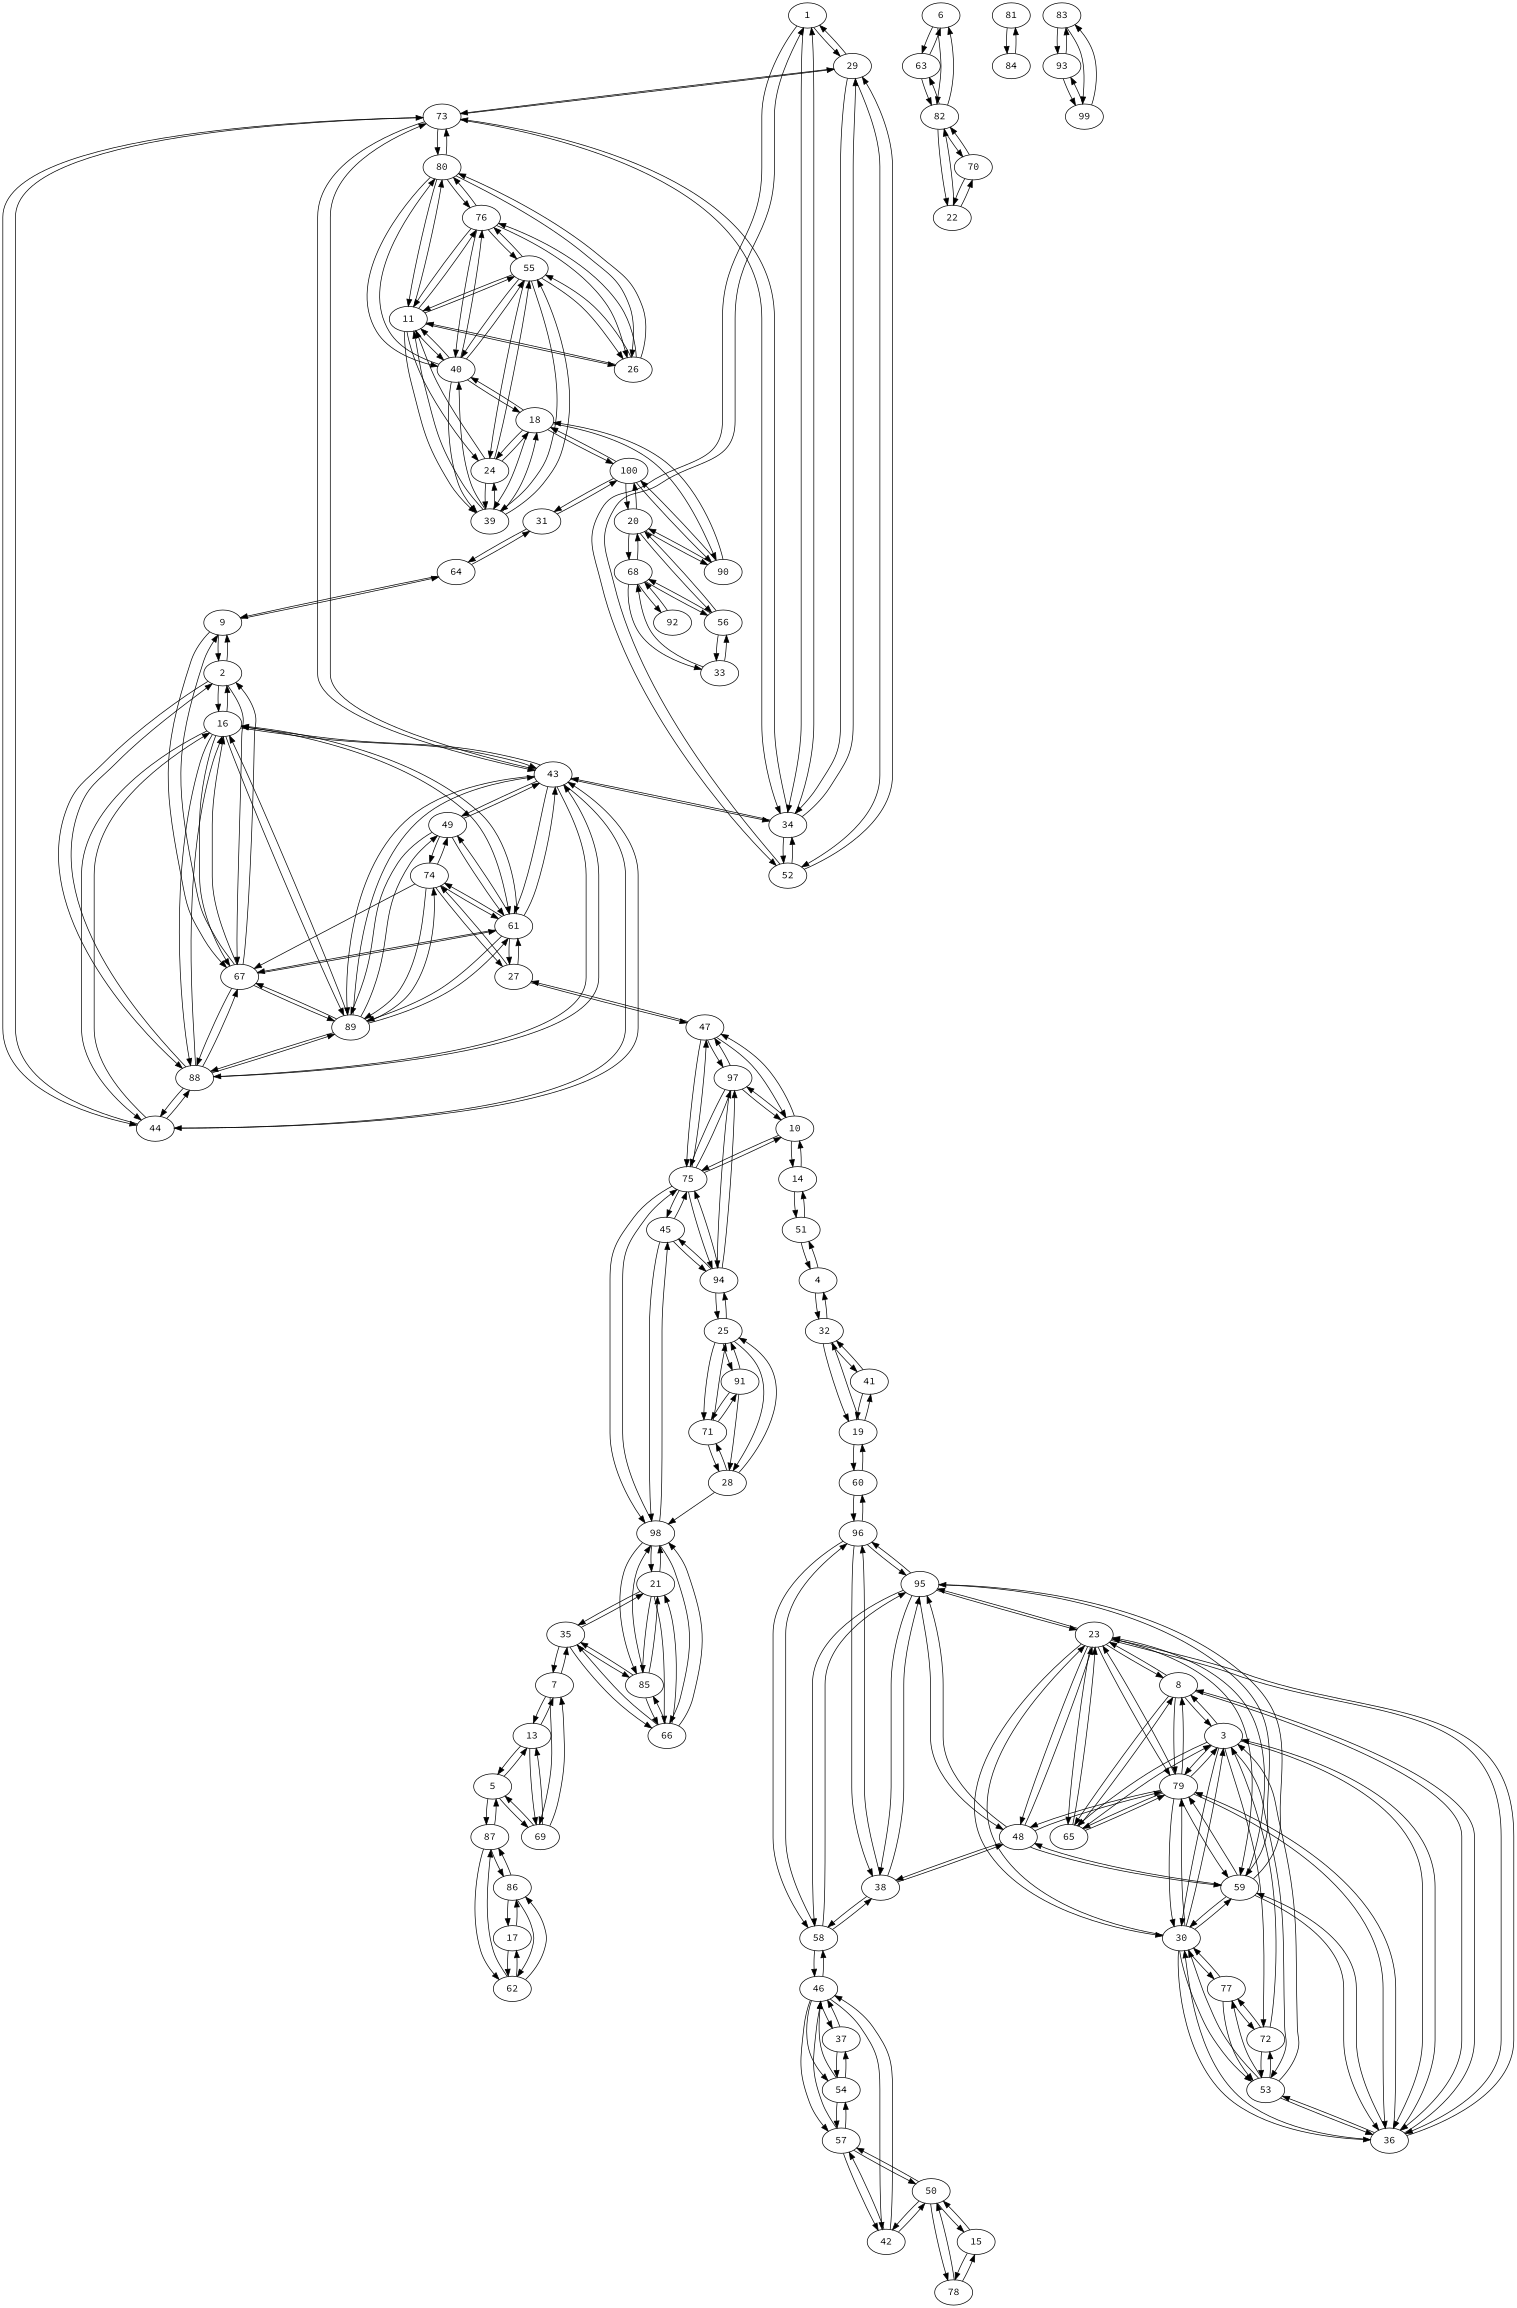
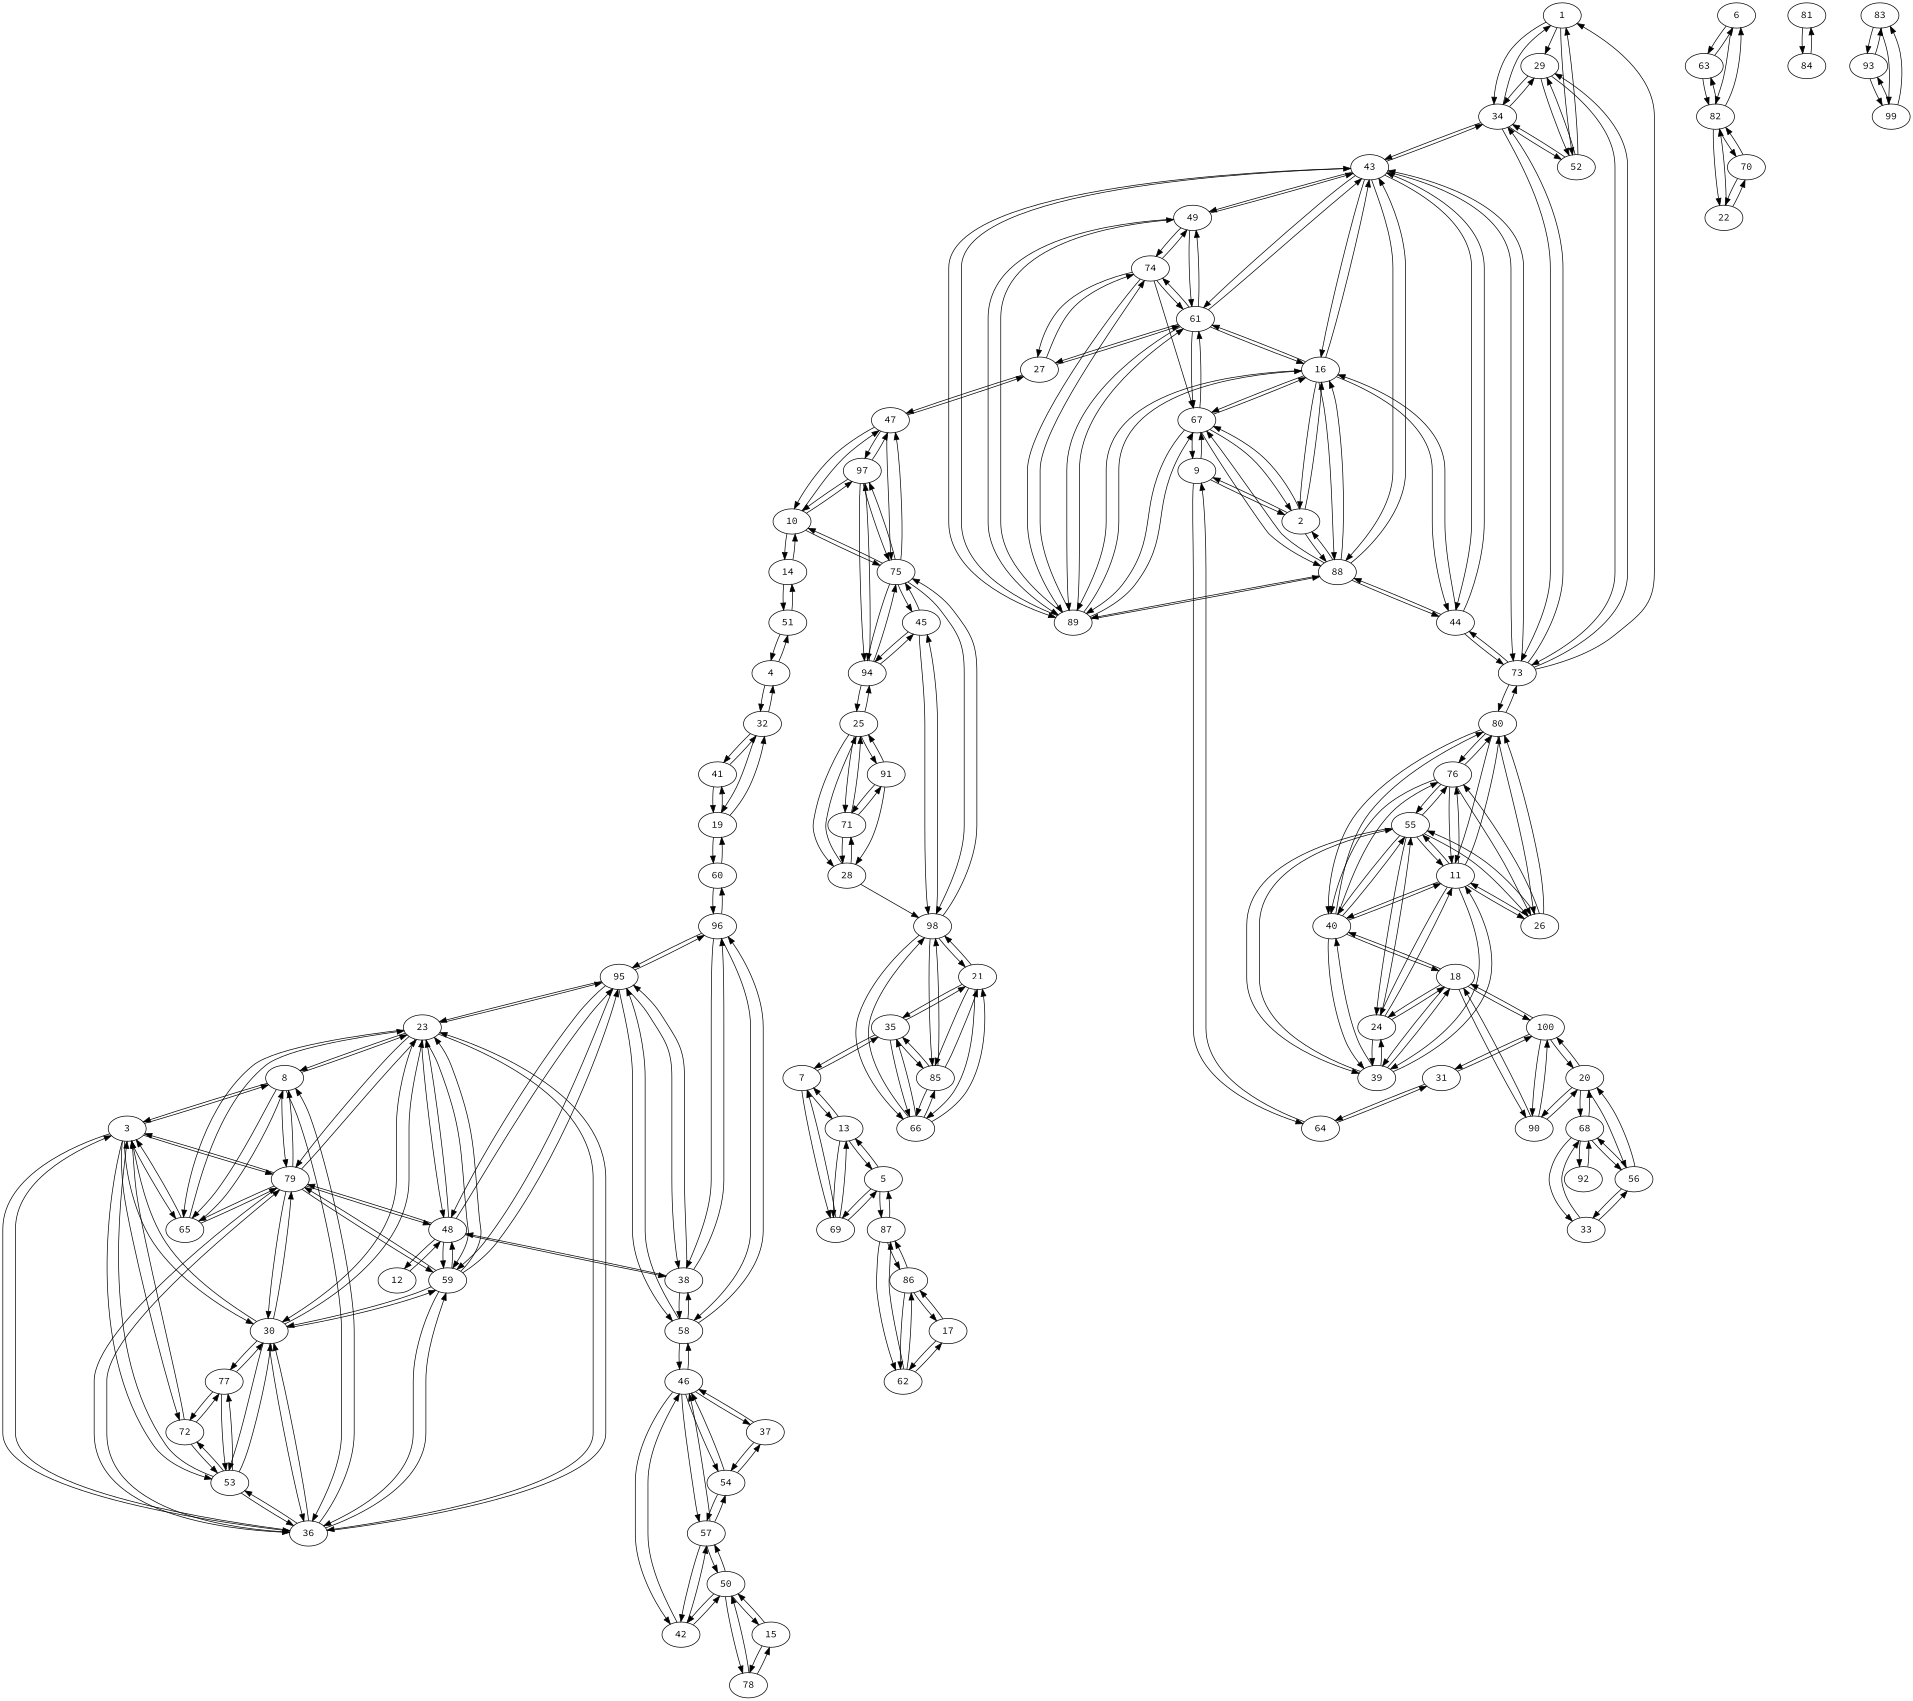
  digraph {
    fontname="Source Code Pro"
    node [fontname="Source Code Pro"]
    edge [fontname="Source Code Pro"]
    1
    29
    34
    52
    73
    43
    44
    80
    16
    88
    61
    89
    49
    2
    9
    67
    64
    31
    74
    27
    3
    8
    30
    36
    53
    65
    72
    79
    23
    59
    77
    48
    95
+   12
    38
    4
    32
    51
    19
    41
    14
    60
    10
    5
    13
    69
    87
    7
    62
    86
    35
    17
    6
    63
    82
    22
    70
    21
    66
    85
    98
    96
    58
    100
    47
    75
    97
    94
    45
    25
    11
    24
    26
    39
    40
    55
    76
    18
    90
    15
    50
    78
    42
    57
    46
    54
    20
    56
    68
    33
    92
    28
    71
    91
    37
    81
    84
    83
    93
    99
    1 -> 29
    1 -> 34
    1 -> 52
-   29 -> 1
+   73 -> 1
    29 -> 34
    29 -> 52
    29 -> 73
    34 -> 1
    34 -> 29
    34 -> 52
    34 -> 73
    34 -> 43
    52 -> 1
    52 -> 29
    52 -> 34
    73 -> 29
    73 -> 34
    73 -> 43
    73 -> 44
    73 -> 80
    43 -> 34
    43 -> 73
    43 -> 44
    43 -> 16
    43 -> 88
    43 -> 61
    43 -> 89
    43 -> 49
    44 -> 73
    44 -> 43
    44 -> 16
    44 -> 88
    80 -> 73
    80 -> 11
    80 -> 26
    80 -> 40
    80 -> 76
    16 -> 43
    16 -> 44
    16 -> 88
    16 -> 61
    16 -> 89
    16 -> 2
    16 -> 67
    88 -> 43
    88 -> 44
    88 -> 16
    88 -> 89
    88 -> 2
    88 -> 67
    61 -> 43
    61 -> 16
    61 -> 89
    61 -> 49
    61 -> 67
    61 -> 74
    61 -> 27
    89 -> 43
    89 -> 16
    89 -> 88
    89 -> 61
    89 -> 49
    89 -> 67
    89 -> 74
    49 -> 43
    49 -> 61
    49 -> 89
    49 -> 74
    2 -> 16
    2 -> 88
    2 -> 9
    2 -> 67
    9 -> 2
    9 -> 67
    9 -> 64
    67 -> 16
    67 -> 88
    67 -> 61
    67 -> 89
    67 -> 2
    67 -> 9
    64 -> 9
    64 -> 31
    31 -> 64
    31 -> 100
    74 -> 61
    74 -> 89
    74 -> 49
    74 -> 67
    74 -> 27
    27 -> 61
    27 -> 74
    27 -> 47
    3 -> 8
    3 -> 30
    3 -> 36
    3 -> 53
    3 -> 65
    3 -> 72
    3 -> 79
    8 -> 3
    8 -> 36
    8 -> 65
    8 -> 79
    8 -> 23
    30 -> 3
    30 -> 36
    30 -> 53
    30 -> 79
    30 -> 23
    30 -> 59
    30 -> 77
    36 -> 3
    36 -> 8
    36 -> 30
    36 -> 53
    36 -> 79
    36 -> 23
    36 -> 59
    53 -> 3
    53 -> 30
    53 -> 36
    53 -> 72
    53 -> 77
    65 -> 3
    65 -> 8
    65 -> 79
    65 -> 23
    72 -> 3
    72 -> 53
    72 -> 77
    79 -> 3
    79 -> 8
    79 -> 30
    79 -> 36
    79 -> 65
    79 -> 23
    79 -> 59
    79 -> 48
    23 -> 8
    23 -> 30
    23 -> 36
    23 -> 65
    23 -> 79
    23 -> 59
    23 -> 48
    23 -> 95
    59 -> 30
    59 -> 36
    59 -> 79
    59 -> 23
    59 -> 48
    59 -> 95
    77 -> 30
    77 -> 53
    77 -> 72
    48 -> 79
    48 -> 23
    48 -> 59
    48 -> 95
+   48 -> 12
    48 -> 38
    95 -> 23
    95 -> 59
    95 -> 48
    95 -> 38
    95 -> 96
    95 -> 58
+   12 -> 48
    38 -> 48
    38 -> 95
    38 -> 96
    38 -> 58
    4 -> 32
    4 -> 51
    32 -> 4
    32 -> 19
    32 -> 41
    51 -> 4
    51 -> 14
    19 -> 32
    19 -> 41
    19 -> 60
    41 -> 32
    41 -> 19
    14 -> 51
    14 -> 10
    60 -> 19
    60 -> 96
    10 -> 14
    10 -> 47
    10 -> 75
    10 -> 97
    5 -> 13
    5 -> 69
    5 -> 87
    13 -> 5
    13 -> 69
    13 -> 7
    69 -> 5
    69 -> 13
    69 -> 7
    87 -> 5
    87 -> 62
    87 -> 86
    7 -> 13
    7 -> 69
    7 -> 35
    62 -> 87
    62 -> 86
    62 -> 17
    86 -> 87
    86 -> 62
    86 -> 17
    35 -> 7
    35 -> 21
    35 -> 66
    35 -> 85
    17 -> 62
    17 -> 86
    6 -> 63
    6 -> 82
    63 -> 6
    63 -> 82
    82 -> 6
    82 -> 63
    82 -> 22
    82 -> 70
    22 -> 82
    22 -> 70
    70 -> 82
    70 -> 22
    21 -> 35
    21 -> 66
    21 -> 85
    21 -> 98
    66 -> 35
    66 -> 21
    66 -> 85
    66 -> 98
    85 -> 35
    85 -> 21
    85 -> 66
    85 -> 98
    98 -> 21
    98 -> 66
    98 -> 85
    98 -> 75
    98 -> 45
    96 -> 95
    96 -> 38
    96 -> 60
    96 -> 58
    58 -> 95
    58 -> 38
    58 -> 96
    58 -> 46
    100 -> 31
    100 -> 18
    100 -> 90
    100 -> 20
    47 -> 27
    47 -> 10
    47 -> 75
    47 -> 97
    75 -> 10
    75 -> 98
    75 -> 47
    75 -> 97
    75 -> 94
    75 -> 45
    97 -> 10
    97 -> 47
    97 -> 75
    97 -> 94
    94 -> 75
    94 -> 97
    94 -> 45
    94 -> 25
    45 -> 98
    45 -> 75
    45 -> 94
    25 -> 94
    25 -> 28
    25 -> 71
    25 -> 91
    11 -> 80
    11 -> 24
    11 -> 26
    11 -> 39
    11 -> 40
    11 -> 55
    11 -> 76
    24 -> 11
    24 -> 39
    24 -> 55
    24 -> 18
    26 -> 80
    26 -> 11
    26 -> 55
    26 -> 76
    39 -> 11
    39 -> 24
    39 -> 40
    39 -> 55
    39 -> 18
    40 -> 80
    40 -> 11
    40 -> 39
    40 -> 55
    40 -> 76
    40 -> 18
    55 -> 11
    55 -> 24
    55 -> 26
    55 -> 39
    55 -> 40
    55 -> 76
    76 -> 80
    76 -> 11
    76 -> 26
    76 -> 40
    76 -> 55
    18 -> 100
    18 -> 24
    18 -> 39
    18 -> 40
    18 -> 90
    90 -> 100
    90 -> 18
    90 -> 20
    15 -> 50
    15 -> 78
    50 -> 15
    50 -> 78
    50 -> 42
    50 -> 57
    78 -> 15
    78 -> 50
    42 -> 50
    42 -> 57
    42 -> 46
    57 -> 50
    57 -> 42
    57 -> 46
    57 -> 54
    46 -> 58
    46 -> 42
    46 -> 57
    46 -> 54
    46 -> 37
    54 -> 57
    54 -> 46
    54 -> 37
    20 -> 100
    20 -> 90
    20 -> 56
    20 -> 68
    56 -> 20
    56 -> 68
    56 -> 33
    68 -> 20
    68 -> 56
    68 -> 33
    68 -> 92
    33 -> 56
    33 -> 68
    92 -> 68
    28 -> 98
    28 -> 25
    28 -> 71
    71 -> 25
    71 -> 28
    71 -> 91
    91 -> 25
    91 -> 28
    91 -> 71
    37 -> 46
    37 -> 54
    81 -> 84
    84 -> 81
    83 -> 93
    83 -> 99
    93 -> 83
    93 -> 99
    99 -> 83
    99 -> 93
  }
